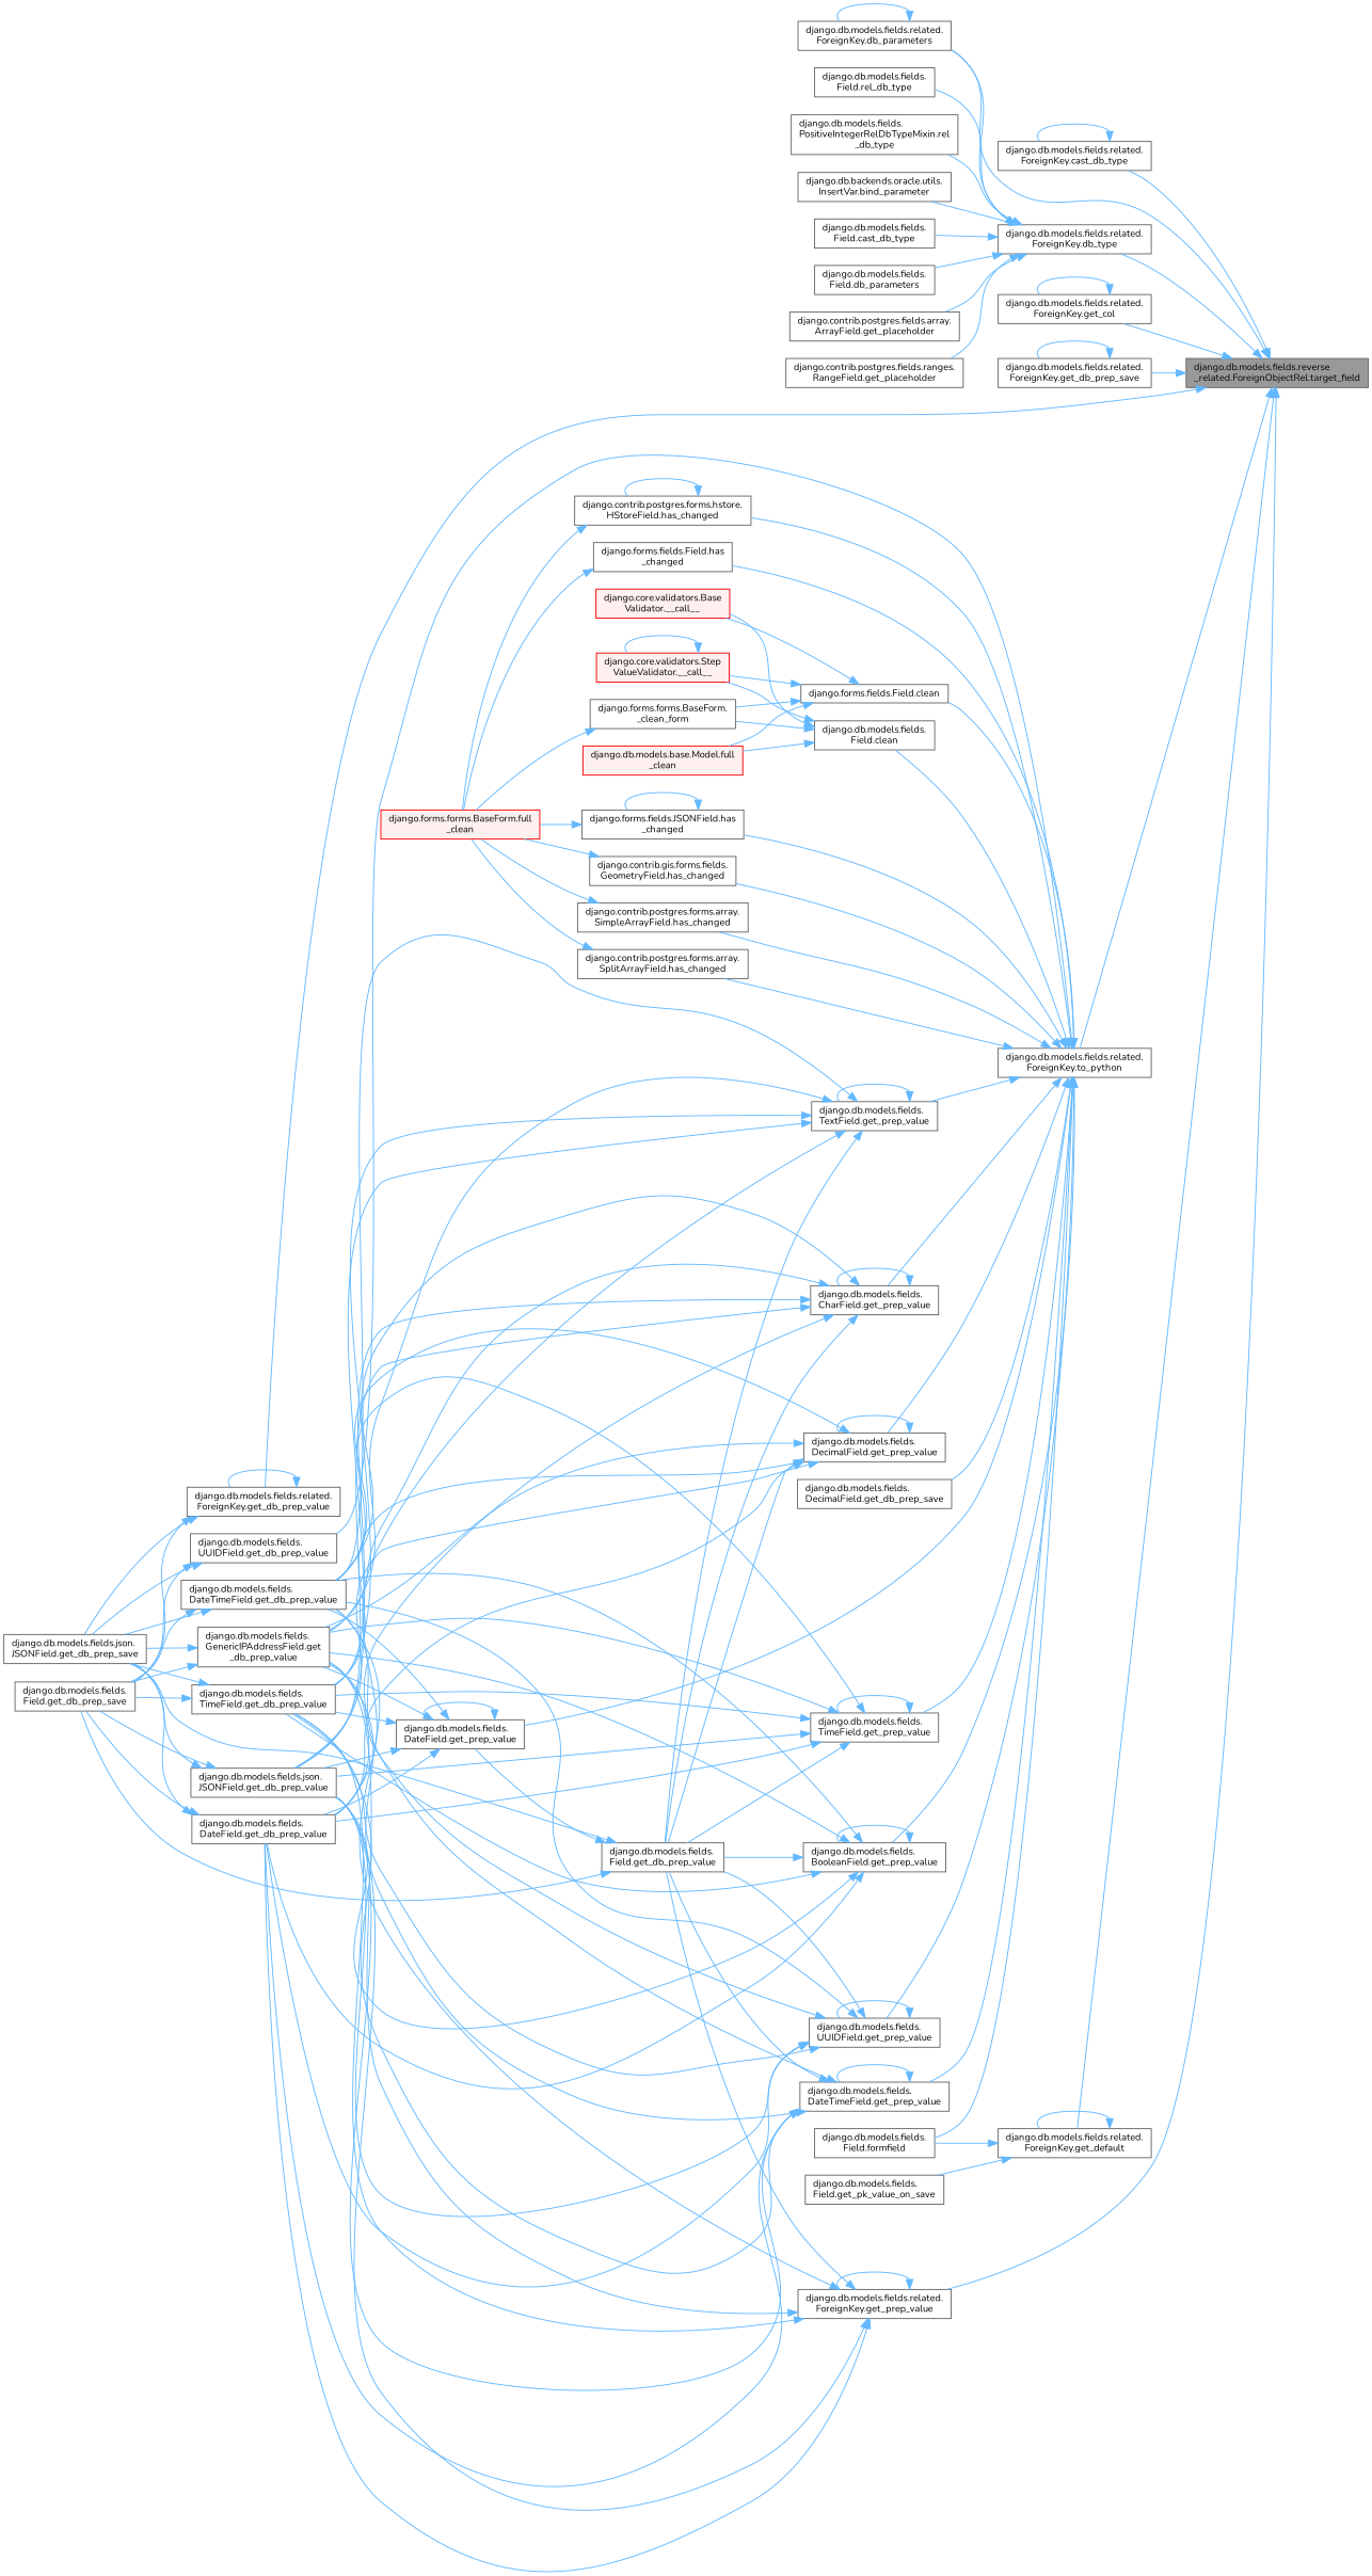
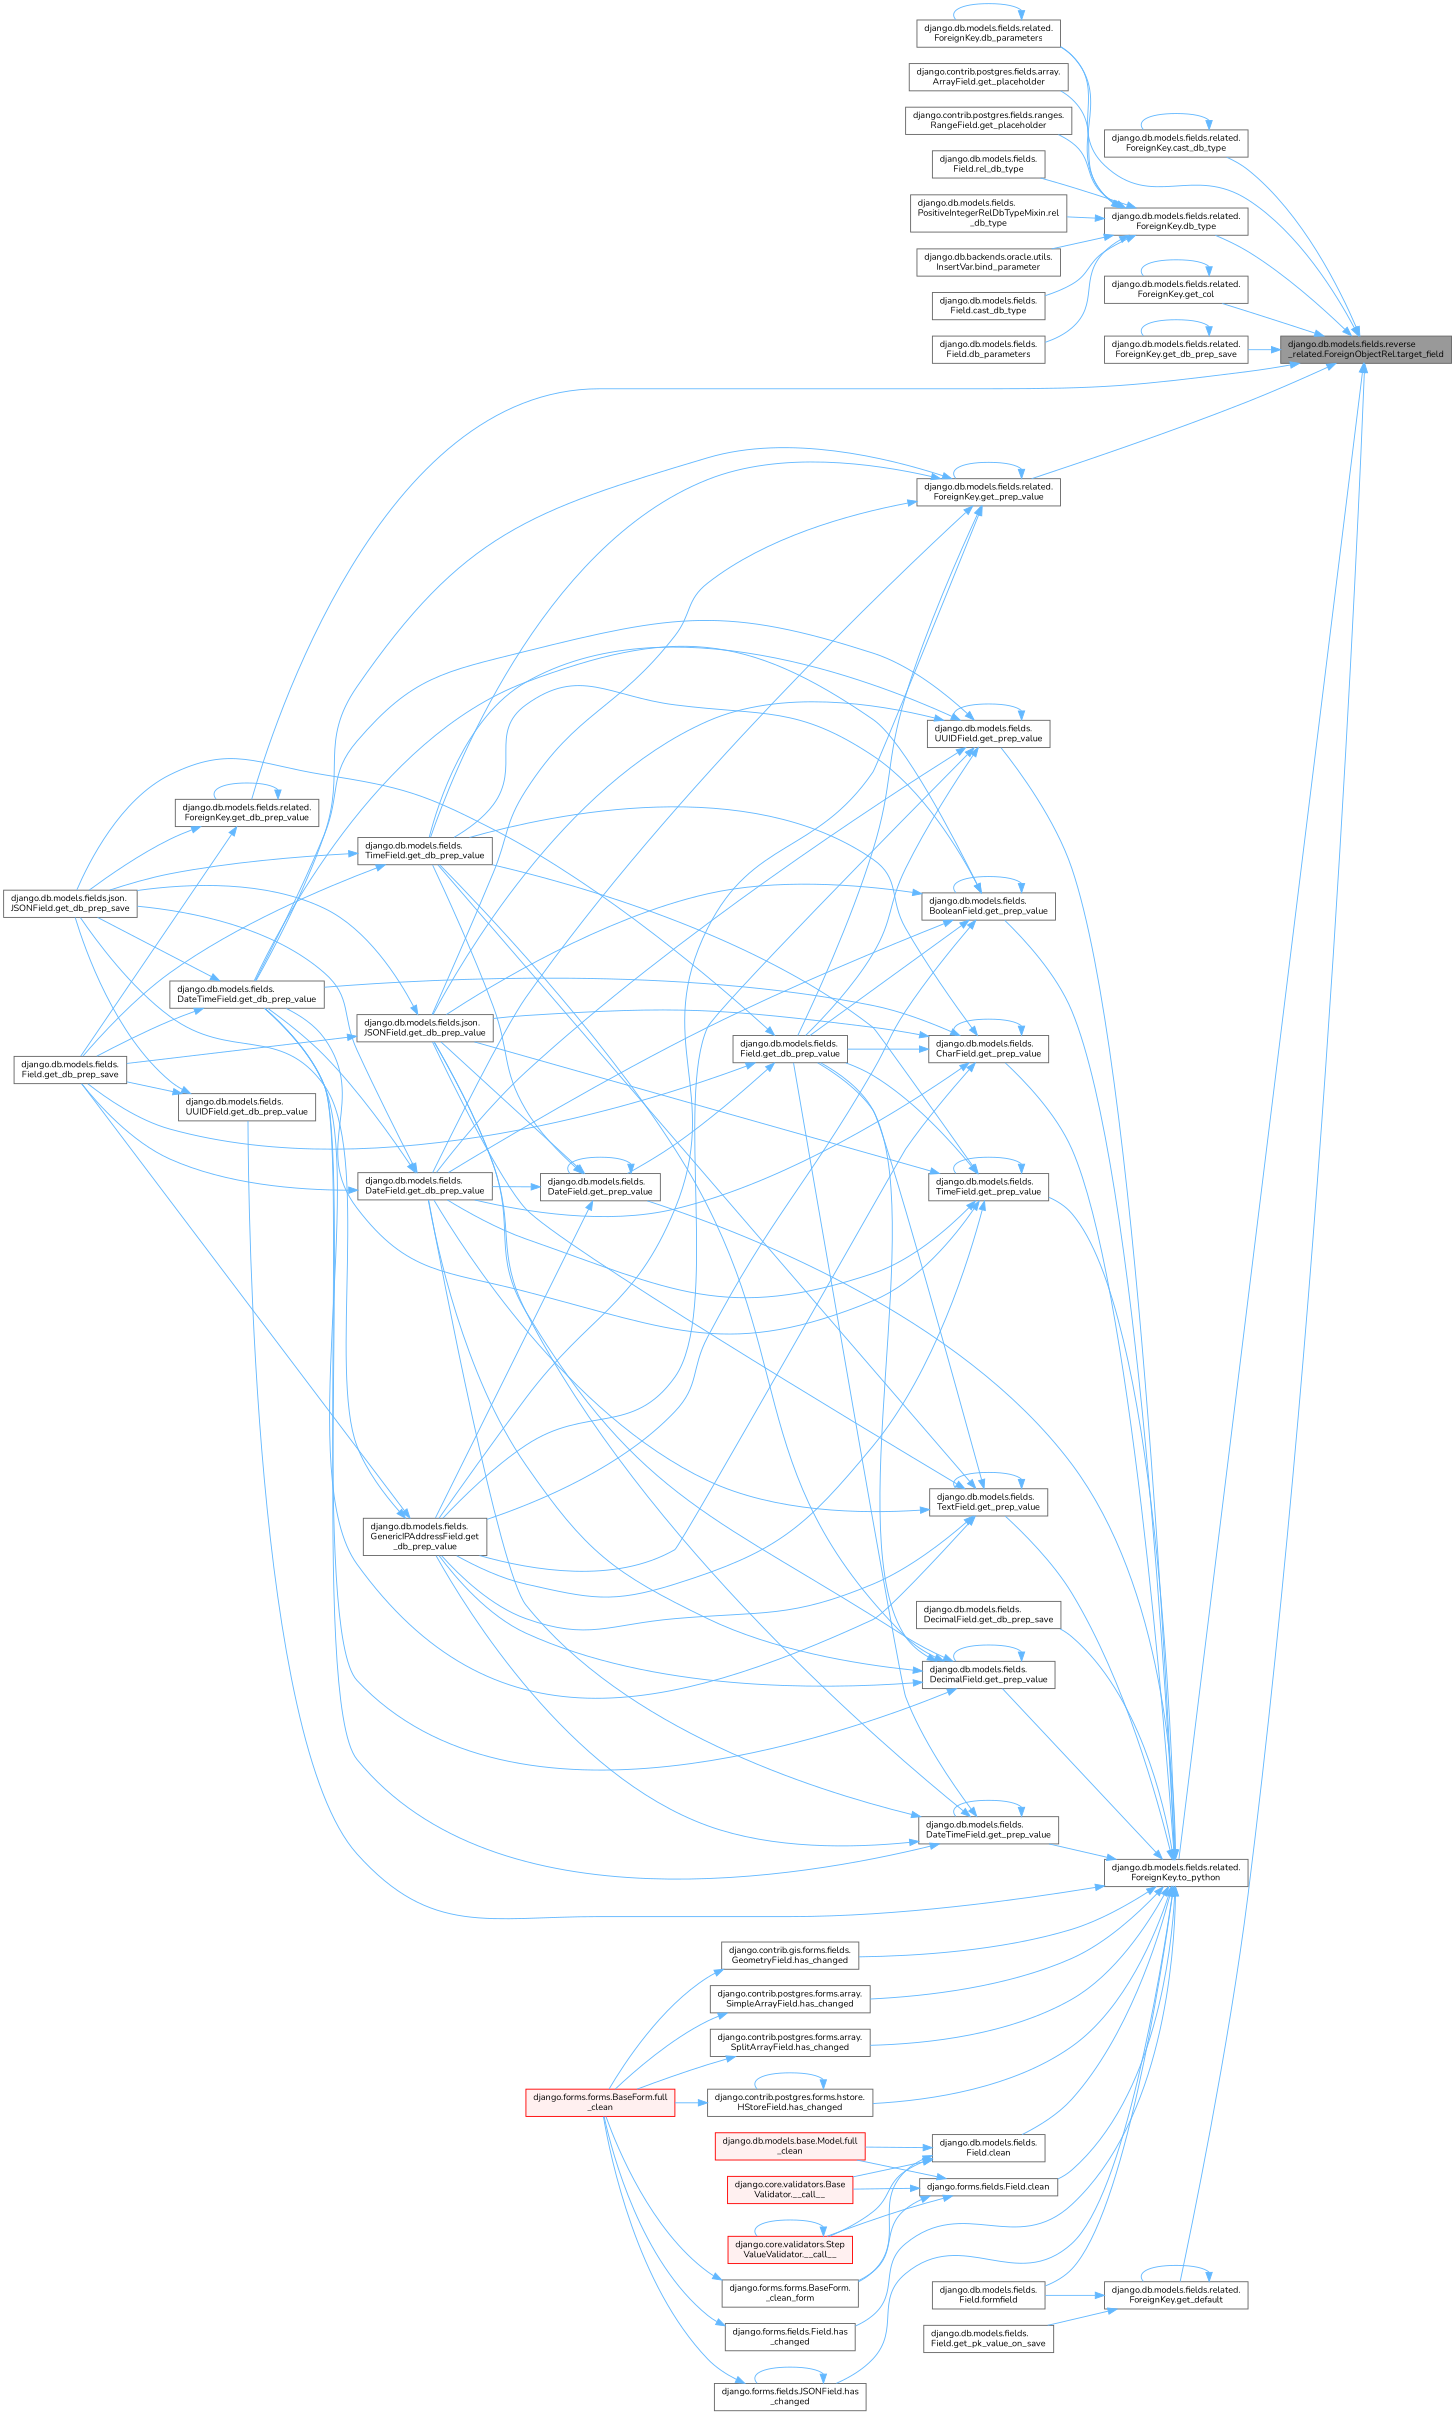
  digraph {
    fontname=Nunito
    rankdir=RL
    node [color=grey40 fillcolor=white fontname=Nunito fontsize=10 shape=box style=filled]
    edge [color=steelblue1 dir=back fontname=Nunito fontsize=10 labelfontname=Helvetica labelfontsize=10 style=solid]
    n1 [color=gray40 fillcolor=grey60 fontcolor=black height=0.2 label="django.db.models.fields.reverse\l_related.ForeignObjectRel.target_field" width=0.4]
    n2 [height=0.2 label="django.db.models.fields.related.\lForeignKey.cast_db_type" width=0.4]
    n3 [height=0.2 label="django.db.models.fields.related.\lForeignKey.db_parameters" width=0.4]
    n4 [height=0.2 label="django.db.models.fields.related.\lForeignKey.db_type" width=0.4]
    n5 [height=0.2 label="django.db.models.fields.related.\lForeignKey.get_col" width=0.4]
    n6 [height=0.2 label="django.db.models.fields.related.\lForeignKey.get_db_prep_save" width=0.4]
    n7 [height=0.2 label="django.db.models.fields.related.\lForeignKey.get_db_prep_value" width=0.4]
    n8 [height=0.2 label="django.db.models.fields.related.\lForeignKey.get_default" width=0.4]
    n9 [height=0.2 label="django.db.models.fields.related.\lForeignKey.get_prep_value" width=0.4]
    n10 [height=0.2 label="django.db.models.fields.related.\lForeignKey.to_python" width=0.4]
    n11 [height=0.2 label="django.db.backends.oracle.utils.\lInsertVar.bind_parameter" width=0.4]
    n12 [height=0.2 label="django.db.models.fields.\lField.cast_db_type" width=0.4]
    n13 [height=0.2 label="django.db.models.fields.\lField.db_parameters" width=0.4]
    n14 [height=0.2 label="django.contrib.postgres.fields.array.\lArrayField.get_placeholder" width=0.4]
    n15 [height=0.2 label="django.contrib.postgres.fields.ranges.\lRangeField.get_placeholder" width=0.4]
    n16 [height=0.2 label="django.db.models.fields.\lField.rel_db_type" width=0.4]
    n17 [height=0.2 label="django.db.models.fields.\lPositiveIntegerRelDbTypeMixin.rel\l_db_type" width=0.4]
    n18 [height=0.2 label="django.db.models.fields.\lField.get_db_prep_save" width=0.4]
    n19 [height=0.2 label="django.db.models.fields.json.\lJSONField.get_db_prep_save" width=0.4]
    n20 [height=0.2 label="django.db.models.fields.\lField.formfield" width=0.4]
    n21 [height=0.2 label="django.db.models.fields.\lField.get_pk_value_on_save" width=0.4]
    n22 [height=0.2 label="django.db.models.fields.\lDateField.get_db_prep_value" width=0.4]
    n23 [height=0.2 label="django.db.models.fields.\lDateTimeField.get_db_prep_value" width=0.4]
    n24 [height=0.2 label="django.db.models.fields.\lField.get_db_prep_value" width=0.4]
    n25 [height=0.2 label="django.db.models.fields.\lGenericIPAddressField.get\l_db_prep_value" width=0.4]
    n26 [height=0.2 label="django.db.models.fields.json.\lJSONField.get_db_prep_value" width=0.4]
    n27 [height=0.2 label="django.db.models.fields.\lTimeField.get_db_prep_value" width=0.4]
    n28 [height=0.2 label="django.db.models.fields.\lField.clean" width=0.4]
    n29 [height=0.2 label="django.forms.fields.Field.clean" width=0.4]
    n30 [height=0.2 label="django.db.models.fields.\lDecimalField.get_db_prep_save" width=0.4]
    n31 [height=0.2 label="django.db.models.fields.\lUUIDField.get_db_prep_value" width=0.4]
    n32 [height=0.2 label="django.db.models.fields.\lBooleanField.get_prep_value" width=0.4]
    n33 [height=0.2 label="django.db.models.fields.\lCharField.get_prep_value" width=0.4]
    n34 [height=0.2 label="django.db.models.fields.\lDateField.get_prep_value" width=0.4]
    n35 [height=0.2 label="django.db.models.fields.\lDateTimeField.get_prep_value" width=0.4]
    n36 [height=0.2 label="django.db.models.fields.\lDecimalField.get_prep_value" width=0.4]
    n37 [height=0.2 label="django.db.models.fields.\lTextField.get_prep_value" width=0.4]
    n38 [height=0.2 label="django.db.models.fields.\lTimeField.get_prep_value" width=0.4]
    n39 [height=0.2 label="django.db.models.fields.\lUUIDField.get_prep_value" width=0.4]
    n40 [height=0.2 label="django.contrib.gis.forms.fields.\lGeometryField.has_changed" width=0.4]
    n41 [height=0.2 label="django.contrib.postgres.forms.array.\lSimpleArrayField.has_changed" width=0.4]
    n42 [height=0.2 label="django.contrib.postgres.forms.array.\lSplitArrayField.has_changed" width=0.4]
    n43 [height=0.2 label="django.contrib.postgres.forms.hstore.\lHStoreField.has_changed" width=0.4]
    n44 [height=0.2 label="django.forms.fields.Field.has\l_changed" width=0.4]
    n45 [height=0.2 label="django.forms.fields.JSONField.has\l_changed" width=0.4]
    n46 [color=red fillcolor="#FFF0F0" height=0.2 label="django.core.validators.Base\lValidator.__call__" width=0.4]
    n47 [color=red fillcolor="#FFF0F0" height=0.2 label="django.core.validators.Step\lValueValidator.__call__" width=0.4]
    n48 [height=0.2 label="django.forms.forms.BaseForm.\l_clean_form" width=0.4]
    n49 [color=red fillcolor="#FFF0F0" height=0.2 label="django.db.models.base.Model.full\l_clean" width=0.4]
    n50 [color=red fillcolor="#FFF0F0" height=0.2 label="django.forms.forms.BaseForm.full\l_clean" width=0.4]
    n1 -> n2
    n1 -> n3
    n1 -> n4
    n1 -> n5
    n1 -> n6
    n1 -> n7
    n1 -> n8
    n1 -> n9
    n1 -> n10
    n2 -> n2
    n3 -> n3
    n4 -> n3
    n4 -> n11
    n4 -> n12
    n4 -> n13
    n4 -> n14
    n4 -> n15
    n4 -> n16
    n4 -> n17
    n5 -> n5
    n6 -> n6
    n7 -> n7
    n7 -> n18
    n7 -> n19
    n8 -> n8
    n8 -> n20
    n8 -> n21
    n9 -> n9
    n9 -> n22
    n9 -> n23
    n9 -> n24
    n9 -> n25
    n9 -> n26
    n9 -> n27
    n10 -> n20
    n10 -> n28
    n10 -> n29
    n10 -> n30
    n10 -> n31
    n10 -> n32
    n10 -> n33
    n10 -> n34
    n10 -> n35
    n10 -> n36
    n10 -> n37
    n10 -> n38
    n10 -> n39
    n10 -> n40
    n10 -> n41
    n10 -> n42
    n10 -> n43
    n10 -> n44
    n10 -> n45
    n22 -> n18
    n22 -> n19
    n23 -> n18
    n23 -> n19
    n24 -> n18
    n24 -> n19
    n24 -> n34
    n25 -> n18
    n25 -> n19
    n26 -> n18
    n26 -> n19
    n27 -> n18
    n27 -> n19
    n28 -> n46
    n28 -> n47
    n28 -> n48
    n28 -> n49
    n29 -> n46
    n29 -> n47
    n29 -> n48
    n29 -> n49
    n31 -> n18
    n31 -> n19
    n32 -> n22
    n32 -> n23
    n32 -> n24
    n32 -> n25
    n32 -> n26
    n32 -> n27
    n32 -> n32
    n33 -> n22
    n33 -> n23
    n33 -> n24
    n33 -> n25
    n33 -> n26
    n33 -> n27
    n33 -> n33
    n34 -> n22
-   n34 -> n23
+   n22 -> n23
    n34 -> n25
    n34 -> n26
    n34 -> n27
    n34 -> n34
    n35 -> n22
    n35 -> n23
    n35 -> n24
    n35 -> n25
    n35 -> n26
-   n35 -> n27
    n35 -> n35
    n36 -> n22
    n36 -> n23
    n36 -> n24
    n36 -> n25
    n36 -> n26
    n36 -> n27
    n36 -> n36
    n37 -> n22
    n37 -> n23
    n37 -> n24
    n37 -> n25
    n37 -> n26
    n37 -> n27
    n37 -> n37
    n38 -> n22
    n38 -> n23
    n38 -> n24
    n38 -> n25
    n38 -> n26
    n38 -> n27
    n38 -> n38
    n39 -> n22
    n39 -> n23
    n39 -> n24
    n39 -> n25
    n39 -> n26
    n39 -> n27
    n39 -> n39
    n40 -> n50
    n41 -> n50
    n42 -> n50
    n43 -> n43
    n43 -> n50
    n44 -> n50
    n45 -> n45
    n45 -> n50
    n47 -> n47
    n48 -> n50
  }
